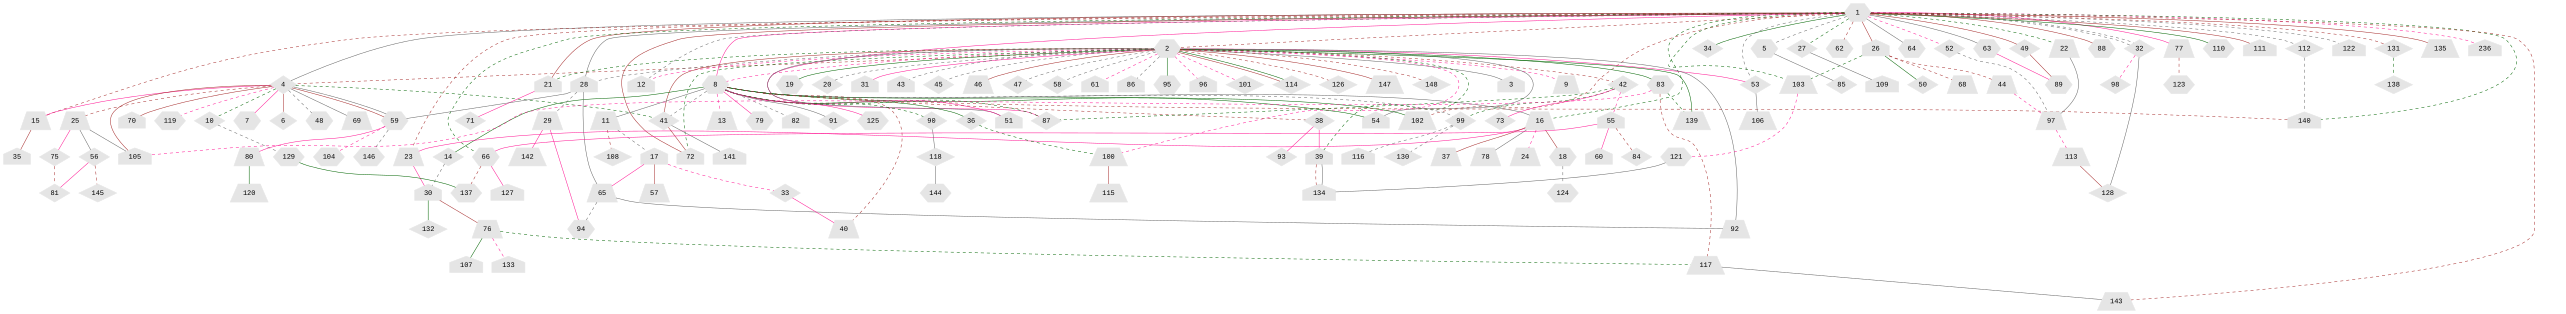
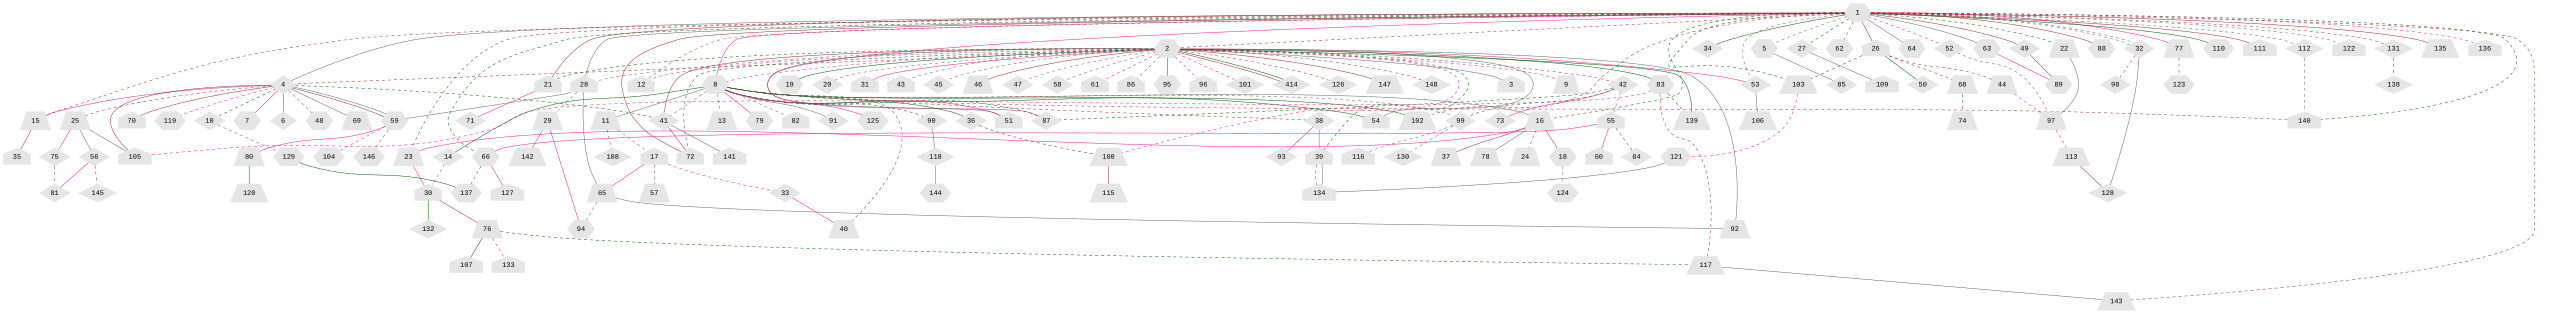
  graph {
    fontname="Liberation Mono"
    node [color=gray90 fontname="Liberation Mono" shape=diamond style=filled]
    edge [color=gray40 fontname="Liberation Mono" style=dashed]
    1 [shape=hexagon]
    2 [shape=hexagon]
    4
    5 [shape=hexagon]
    8 [shape=hexagon]
    12 [shape=house]
    15 [shape=trapezium]
    16 [shape=trapezium]
    21 [shape=house]
    22 [shape=trapezium]
    23 [shape=trapezium]
    26 [shape=house]
    27
    28 [shape=house]
    32
    34
    49
    52
    53
    62 [shape=hexagon]
    63 [shape=hexagon]
    64 [shape=hexagon]
    66 [shape=hexagon]
    72 [shape=house]
    77 [shape=trapezium]
    87
    88 [shape=hexagon]
    102 [shape=trapezium]
    103 [shape=trapezium]
    110 [shape=hexagon]
    111 [shape=house]
    112
    122 [shape=house]
    131
    135 [shape=trapezium]
-   136 [shape=house label=236]
+   136 [shape=house]
    140 [shape=house]
    143 [shape=trapezium]
    3 [shape=house]
    9 [shape=trapezium]
    19 [shape=hexagon]
    20
    31 [shape=house]
    39 [shape=house]
    41
    42
    43 [shape=house]
    45
    46 [shape=trapezium]
    47
    51 [shape=house]
    54 [shape=house]
    58
    61 [shape=house]
    83 [shape=hexagon]
    86 [shape=house]
    92 [shape=trapezium]
    95 [shape=hexagon]
    96 [shape=house]
    100 [shape=trapezium]
    101
-   114
+   114 [label=414]
    126
    139 [shape=trapezium]
    147 [shape=trapezium]
    148
    6
    7 [shape=hexagon]
    10
    25 [shape=trapezium]
    48 [shape=hexagon]
    59 [shape=hexagon]
    69 [shape=trapezium]
    70 [shape=house]
    105 [shape=house]
    119 [shape=hexagon]
    85
    11 [shape=trapezium]
    13 [shape=trapezium]
    14
    36
    38
    40 [shape=trapezium]
    79 [shape=hexagon]
    82 [shape=house]
    90
    91
    99
    125 [shape=hexagon]
    35 [shape=house]
    18 [shape=hexagon]
    24 [shape=trapezium]
    37 [shape=trapezium]
    78 [shape=trapezium]
    71
    97 [shape=trapezium]
    30 [shape=house]
    44 [shape=trapezium]
    50
    68 [shape=trapezium]
    109 [shape=house]
    65 [shape=trapezium]
    29 [shape=trapezium]
    98
    128
    89 [shape=hexagon]
    106 [shape=trapezium]
    127 [shape=house]
    137 [shape=hexagon]
    123 [shape=hexagon]
    121 [shape=hexagon]
    138
    134 [shape=house]
    141 [shape=house]
    55 [shape=house]
    73
    117 [shape=trapezium]
    115 [shape=trapezium]
    129 [shape=hexagon]
    56
    75
    80 [shape=trapezium]
    104 [shape=hexagon]
    146 [shape=hexagon]
    17 [shape=house]
    108
    93
    118
    116 [shape=house]
    130
    33
    57 [shape=trapezium]
    76 [shape=trapezium]
    132
    124 [shape=hexagon]
    94 [shape=hexagon]
    113 [shape=trapezium]
    81
    145
+   74 [shape=trapezium]
    142 [shape=trapezium]
    107 [shape=house]
    133 [shape=house]
    60 [shape=house]
    84
    120 [shape=trapezium]
    144 [shape=hexagon]
    1 -- 2 [color=brown]
    1 -- 4 [style=solid]
    1 -- 5
    1 -- 8 [color=deeppink style=solid]
    1 -- 12
    1 -- 15 [color=brown]
    1 -- 16 [color=darkgreen]
    1 -- 21 [color=brown style=solid]
    1 -- 22 [color=darkgreen]
    1 -- 23 [color=brown]
    1 -- 26 [color=brown style=solid]
    1 -- 27 [color=darkgreen]
    1 -- 28 [style=solid]
    1 -- 32
    1 -- 32
    1 -- 34 [color=darkgreen style=solid]
    1 -- 49 [color=brown style=solid]
    1 -- 52 [color=deeppink]
    1 -- 53
    1 -- 62 [color=brown]
    1 -- 63 [style=solid]
    1 -- 64 [style=solid]
    1 -- 66 [color=darkgreen]
    1 -- 72 [color=brown style=solid]
    1 -- 77 [color=deeppink style=solid]
    1 -- 87 [color=deeppink style=solid]
    1 -- 88 [color=brown style=solid]
    1 -- 102 [color=brown]
    1 -- 103 [color=darkgreen]
    1 -- 110 [color=darkgreen style=solid]
    1 -- 111 [color=brown style=solid]
    1 -- 112
    1 -- 122
    1 -- 131 [color=brown]
    1 -- 135 [color=brown style=solid]
    1 -- 136 [color=deeppink]
    1 -- 140 [color=darkgreen]
    1 -- 143 [color=brown]
    2 -- 4 [color=brown]
    2 -- 8 [color=deeppink]
    2 -- 12 [color=deeppink]
    2 -- 21 [color=darkgreen]
    2 -- 28
    2 -- 53 [color=deeppink style=solid]
    2 -- 72 [color=darkgreen]
    2 -- 3 [style=solid]
    2 -- 9 [color=deeppink]
    2 -- 19 [color=darkgreen style=solid]
    2 -- 20
    2 -- 31 [color=deeppink style=solid]
    2 -- 39 [color=darkgreen]
    2 -- 41 [color=brown style=solid]
    2 -- 42 [color=brown]
    2 -- 43
    2 -- 45
    2 -- 46 [color=brown style=solid]
    2 -- 47
    2 -- 51 [style=solid]
    2 -- 54 [style=solid]
    2 -- 58
    2 -- 61 [color=deeppink]
    2 -- 83 [color=darkgreen style=solid]
    2 -- 86
    2 -- 92 [style=solid]
    2 -- 95 [color=darkgreen style=solid]
    2 -- 96 [color=deeppink]
    2 -- 100 [color=deeppink]
    2 -- 101 [color=deeppink]
    2 -- 114 [color=brown style=solid]
    2 -- 114 [color=darkgreen style=solid]
    2 -- 126 [color=brown]
    2 -- 139 [color=darkgreen style=solid]
    2 -- 147 [color=brown style=solid]
    2 -- 148 [color=brown]
    4 -- 15 [color=deeppink style=solid]
    4 -- 41 [color=darkgreen]
    4 -- 6 [color=brown style=solid]
    4 -- 7 [color=deeppink style=solid]
    4 -- 10 [color=darkgreen]
    4 -- 25 [color=brown]
    4 -- 48
    4 -- 59 [color=brown style=solid]
    4 -- 59 [style=solid]
    4 -- 69 [style=solid]
    4 -- 70 [color=brown style=solid]
    4 -- 105 [color=brown style=solid]
    4 -- 119 [color=deeppink]
    5 -- 85 [style=solid]
    8 -- 16 [style=solid]
    8 -- 87 [color=darkgreen]
    8 -- 102 [color=darkgreen style=solid]
    8 -- 140 [color=brown]
    8 -- 41
    8 -- 51 [color=deeppink style=solid]
    8 -- 54 [color=darkgreen style=solid]
    8 -- 11 [style=solid]
    8 -- 13 [color=deeppink]
    8 -- 14 [color=darkgreen style=solid]
    8 -- 36 [color=darkgreen style=solid]
    8 -- 38 [color=brown]
    8 -- 40 [color=brown]
    8 -- 79 [color=deeppink style=solid]
    8 -- 82
    8 -- 90 [color=darkgreen]
    8 -- 91 [style=solid]
    8 -- 99
    8 -- 125 [color=deeppink style=solid]
    15 -- 35 [color=brown style=solid]
    16 -- 23 [color=deeppink style=solid]
    16 -- 18 [color=brown style=solid]
    16 -- 24 [color=deeppink]
    16 -- 37 [color=brown style=solid]
    16 -- 78 [style=solid]
    21 -- 71 [color=deeppink style=solid]
    22 -- 97 [style=solid]
    23 -- 30 [color=deeppink style=solid]
    26 -- 103 [color=darkgreen]
    26 -- 44 [color=brown]
    26 -- 50 [color=darkgreen style=solid]
    26 -- 68 [color=brown]
    27 -- 109 [style=solid]
    28 -- 59 [style=solid]
    28 -- 65 [style=solid]
    28 -- 29
    32 -- 98 [color=deeppink]
    32 -- 128 [style=solid]
    49 -- 89 [color=brown style=solid]
    52 -- 97
    53 -- 106 [style=solid]
    63 -- 89 [color=deeppink style=solid]
    66 -- 127 [color=deeppink style=solid]
    66 -- 137 [color=brown]
    77 -- 123 [color=brown]
    103 -- 121 [color=deeppink]
    112 -- 140
    131 -- 138 [color=darkgreen]
    39 -- 134 [color=brown]
    39 -- 134 [style=solid]
    41 -- 72 [color=brown style=solid]
    41 -- 141 [style=solid]
    42 -- 87 [color=darkgreen]
    42 -- 99 [color=darkgreen]
    42 -- 55 [color=deeppink]
    42 -- 73 [color=deeppink style=solid]
    83 -- 139 [color=darkgreen]
    83 -- 105 [color=deeppink]
    83 -- 117 [color=brown]
    100 -- 115 [color=brown style=solid]
    10 -- 129
    25 -- 105 [style=solid]
    25 -- 56 [style=solid]
    25 -- 75 [color=deeppink style=solid]
    59 -- 80 [color=deeppink style=solid]
    59 -- 104 [color=deeppink]
    59 -- 146
    11 -- 17
    11 -- 108 [color=brown]
    14 -- 30
    36 -- 100 [color=darkgreen]
    38 -- 39 [color=deeppink style=solid]
    38 -- 93 [color=deeppink style=solid]
    90 -- 118 [style=solid]
    99 -- 116
    99 -- 130
    18 -- 124
    97 -- 113 [color=deeppink]
    30 -- 76 [color=brown style=solid]
    30 -- 132 [color=darkgreen style=solid]
    44 -- 97 [color=deeppink]
+   68 -- 74 [color=brown]
    65 -- 92 [style=solid]
    65 -- 94
    29 -- 94 [color=deeppink style=solid]
    29 -- 142 [color=deeppink style=solid]
    121 -- 134 [style=solid]
    55 -- 66 [color=deeppink style=solid]
    55 -- 60 [color=deeppink style=solid]
    55 -- 84 [color=brown]
    117 -- 143 [style=solid]
    129 -- 137 [color=darkgreen style=solid]
    56 -- 81 [color=deeppink style=solid]
    56 -- 145 [color=brown]
    75 -- 81 [color=brown]
    80 -- 120 [color=darkgreen style=solid]
    17 -- 65 [color=deeppink style=solid]
    17 -- 33 [color=deeppink]
-   17 -- 57 [color=brown style=solid]
+   17 -- 57 [color=brown]
    118 -- 144 [style=solid]
    33 -- 40 [color=deeppink style=solid]
    76 -- 117 [color=darkgreen]
    76 -- 107 [color=darkgreen style=solid]
    76 -- 133 [color=deeppink]
    113 -- 128 [color=brown style=solid]
  }
